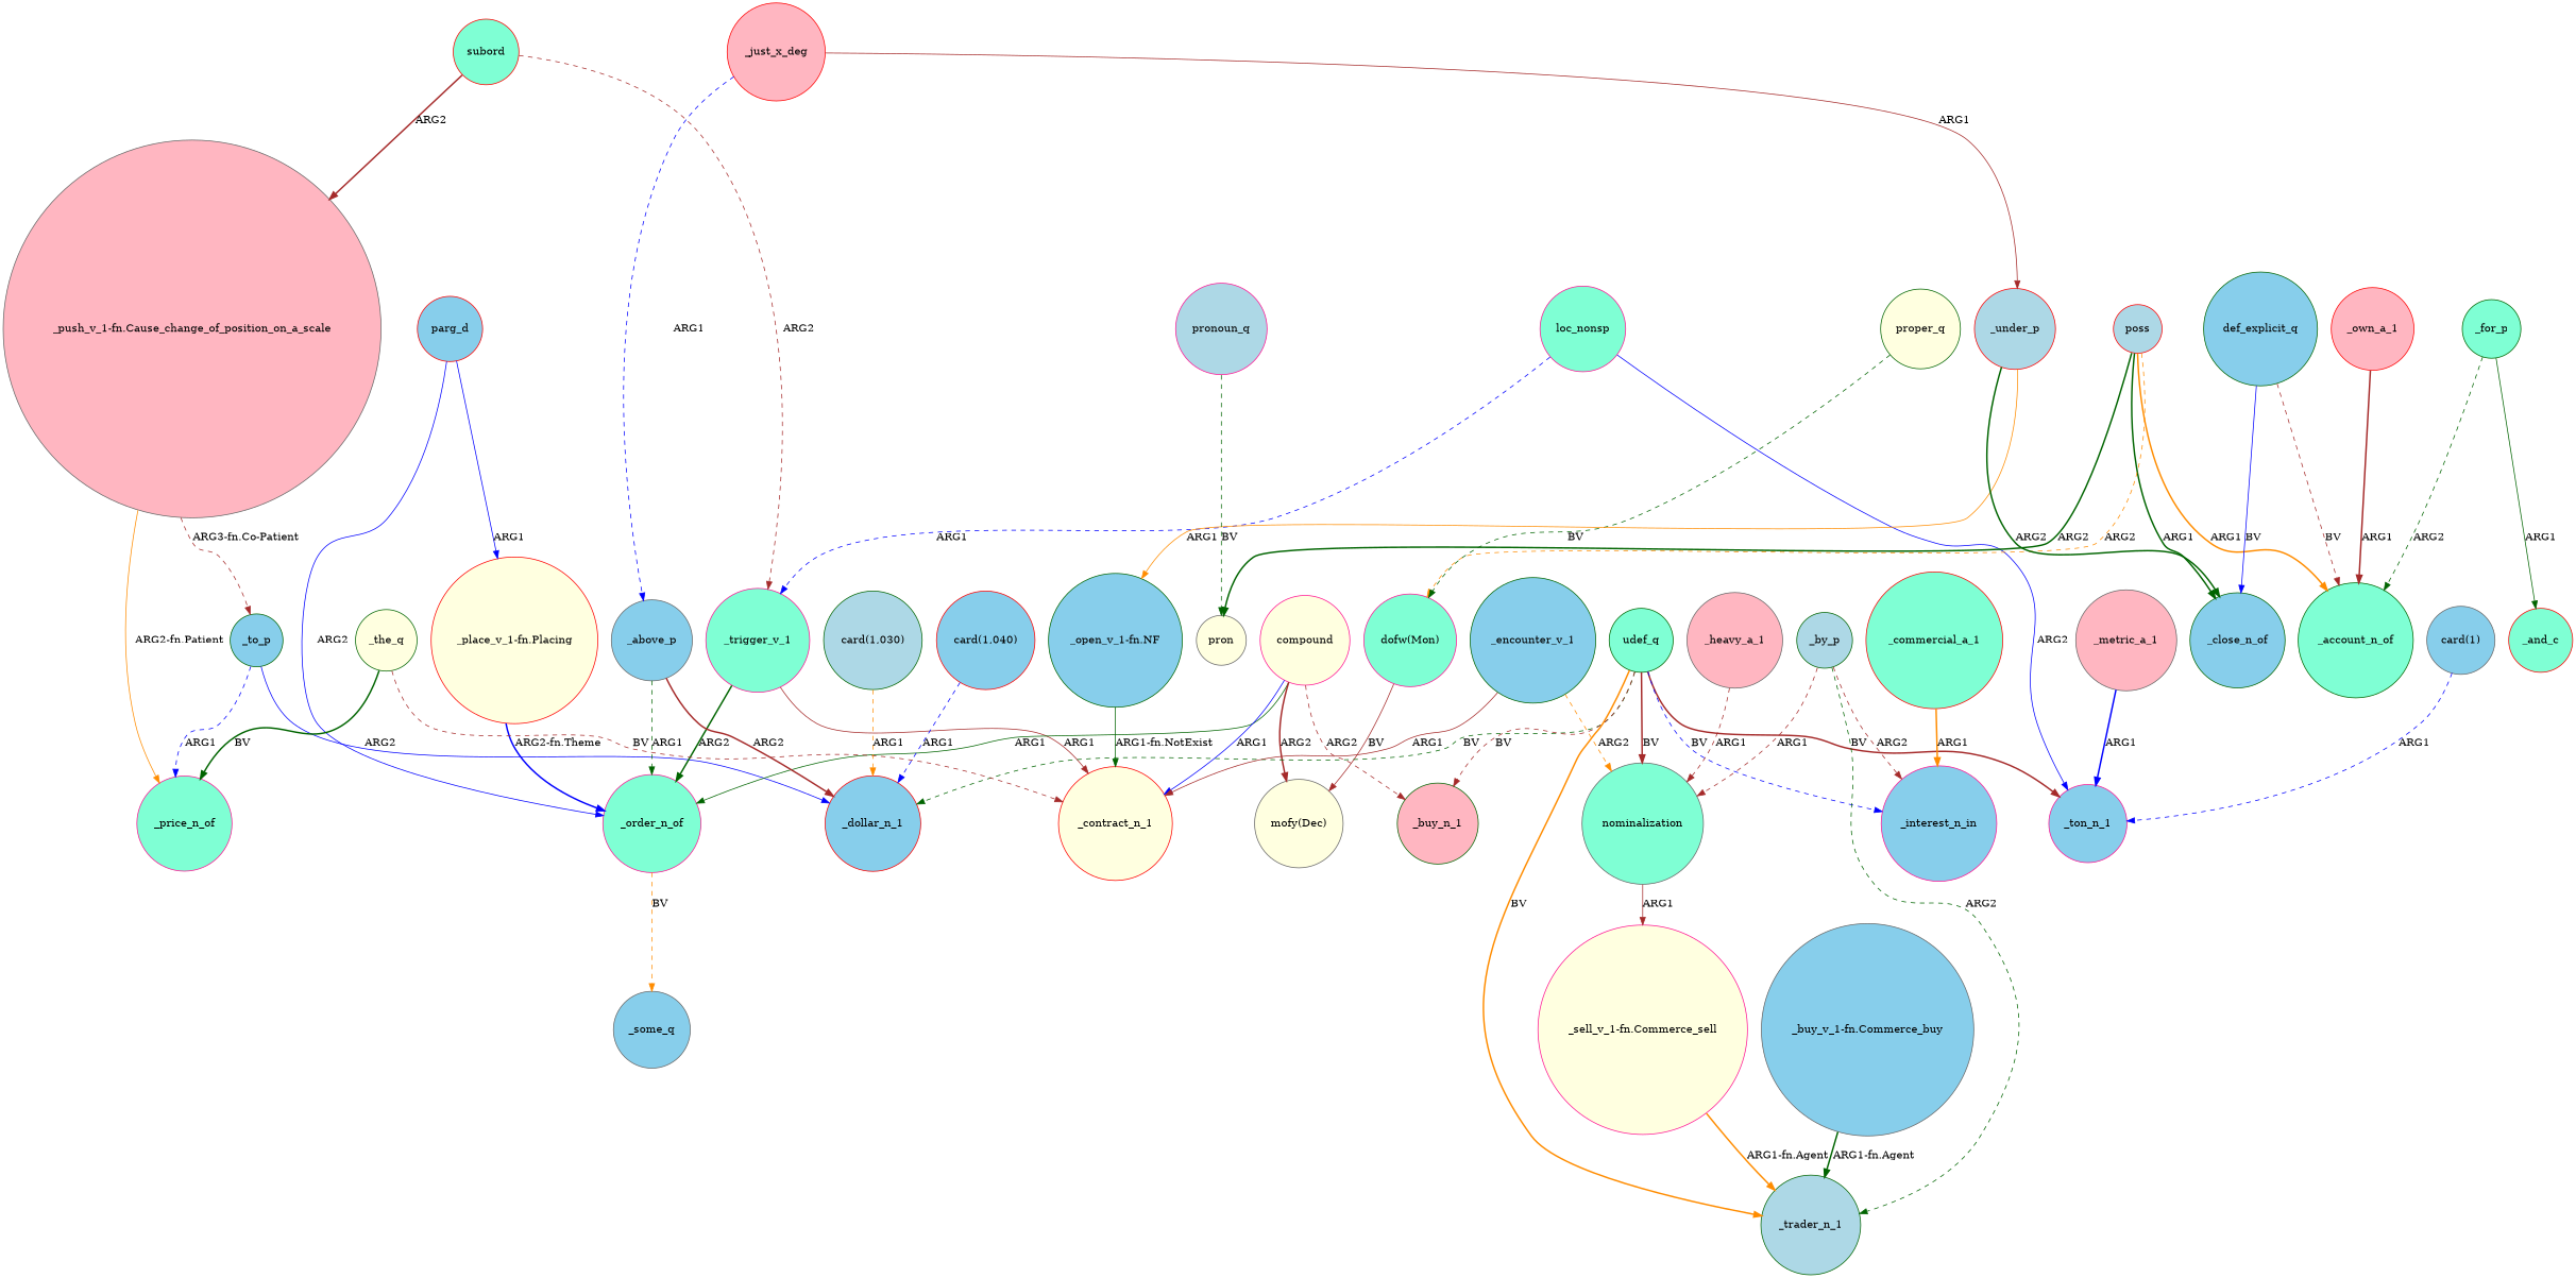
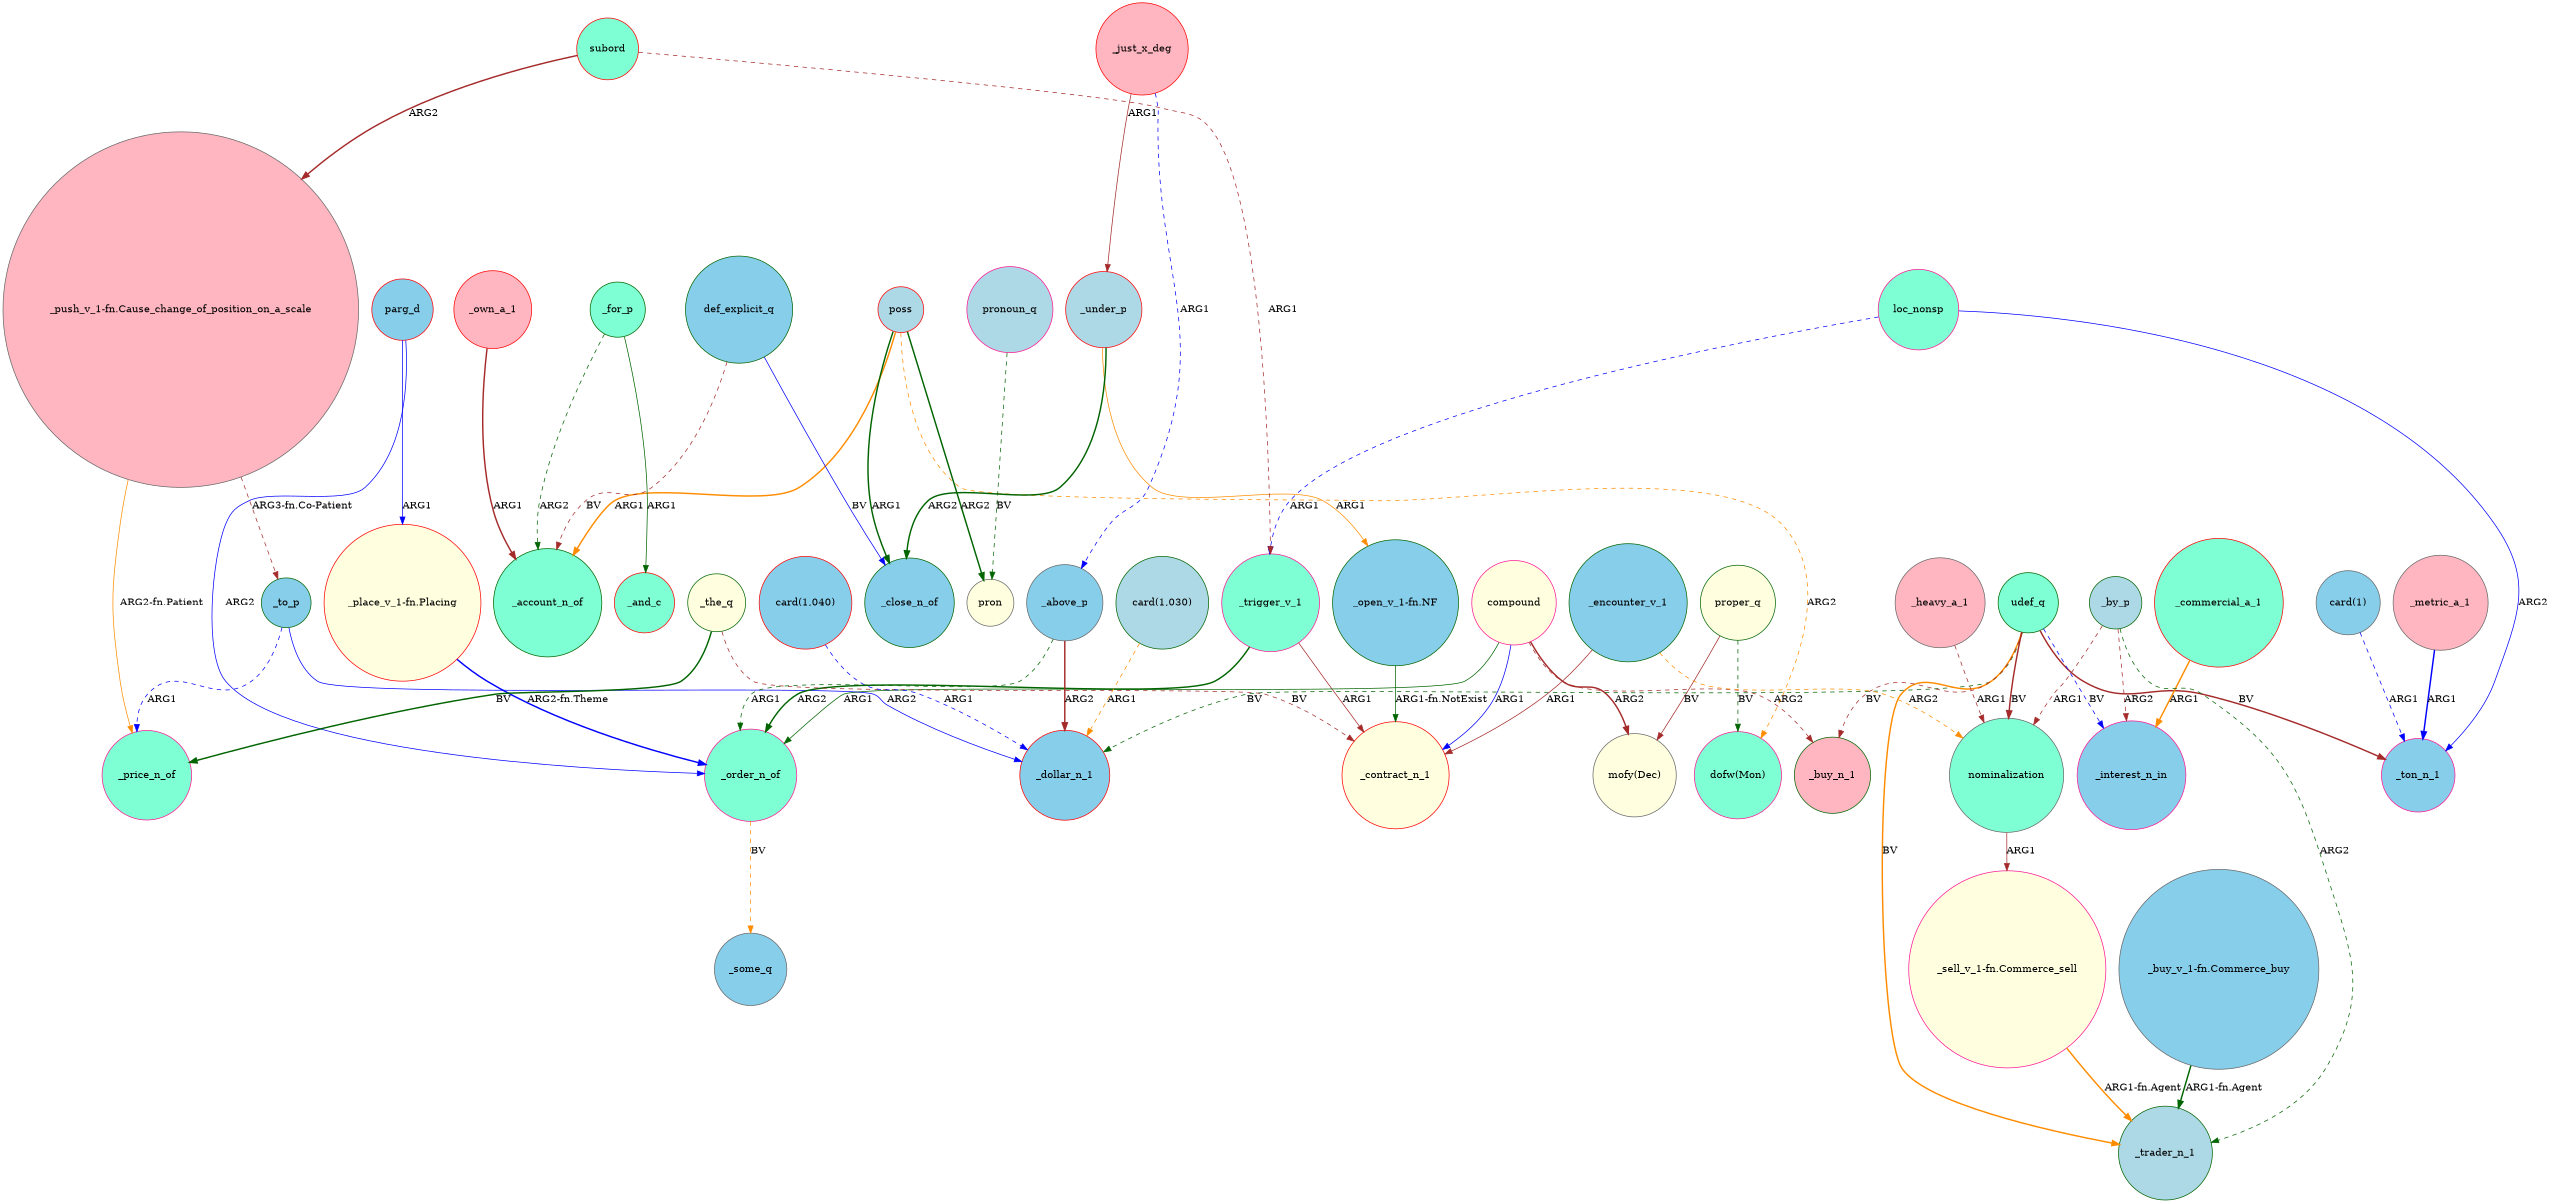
  digraph {
    node [color=darkgreen fillcolor=skyblue shape=circle style=filled]
    edge [color=brown style=dashed]
    _own_a_1 [color=red fillcolor=lightpink]
    _account_n_of [fillcolor=aquamarine]
    parg_d [color=red]
    "_place_v_1-fn.Placing" [color=red fillcolor=lightyellow]
    _order_n_of [color=deeppink fillcolor=aquamarine]
    _some_q [color=gray40]
    _dollar_n_1 [color=red]
    _to_p
    _price_n_of [color=deeppink fillcolor=aquamarine]
    _contract_n_1 [color=red fillcolor=lightyellow]
    "_open_v_1-fn.NF"
    "_buy_v_1-fn.Commerce_buy" [color=gray40]
    _trader_n_1 [fillcolor=lightblue]
    loc_nonsp [color=deeppink fillcolor=aquamarine]
    _ton_n_1 [color=deeppink]
    _trigger_v_1 [color=deeppink fillcolor=aquamarine]
    compound [color=deeppink fillcolor=lightyellow]
    _buy_n_1 [fillcolor=lightpink]
    "mofy(Dec)" [color=gray40 fillcolor=lightyellow]
    poss [color=red fillcolor=lightblue]
    _close_n_of
    pron [color=gray40 fillcolor=lightyellow]
    "dofw(Mon)" [color=deeppink fillcolor=aquamarine]
    _for_p [fillcolor=aquamarine]
    _and_c [color=red fillcolor=aquamarine]
    udef_q [fillcolor=aquamarine]
    nominalization [color=gray40 fillcolor=aquamarine]
    _interest_n_in [color=deeppink]
    "_sell_v_1-fn.Commerce_sell" [color=deeppink fillcolor=lightyellow]
    proper_q [fillcolor=lightyellow]
    _under_p [color=red fillcolor=lightblue]
    _encounter_v_1
    _commercial_a_1 [color=red fillcolor=aquamarine]
    "card(1)" [color=gray40]
    _the_q [fillcolor=lightyellow]
    "_push_v_1-fn.Cause_change_of_position_on_a_scale" [color=gray40 fillcolor=lightpink]
    "card(1,040)" [color=red]
    def_explicit_q
    "card(1,030)" [fillcolor=lightblue]
    _heavy_a_1 [color=gray40 fillcolor=lightpink]
    _by_p [fillcolor=lightblue]
    pronoun_q [color=deeppink fillcolor=lightblue]
    _just_x_deg [color=red fillcolor=lightpink]
    _above_p [color=gray40]
    _metric_a_1 [color=gray40 fillcolor=lightpink]
    subord [color=red fillcolor=aquamarine]
    _own_a_1 -> _account_n_of [label=ARG1 style=bold]
    parg_d -> "_place_v_1-fn.Placing" [color=blue label=ARG1 style=solid]
    parg_d -> _order_n_of [color=blue label=ARG2 style=solid]
    "_place_v_1-fn.Placing" -> _order_n_of [color=blue label="ARG2-fn.Theme" style=bold]
    _order_n_of -> _some_q [color=darkorange label=BV]
    _to_p -> _dollar_n_1 [color=blue label=ARG2 style=solid]
    _to_p -> _price_n_of [color=blue label=ARG1]
    "_open_v_1-fn.NF" -> _contract_n_1 [color=darkgreen label="ARG1-fn.NotExist" style=solid]
    "_buy_v_1-fn.Commerce_buy" -> _trader_n_1 [color=darkgreen label="ARG1-fn.Agent" style=bold]
    loc_nonsp -> _ton_n_1 [color=blue label=ARG2 style=solid]
    loc_nonsp -> _trigger_v_1 [color=blue label=ARG1]
    _trigger_v_1 -> _order_n_of [color=darkgreen label=ARG2 style=bold]
    _trigger_v_1 -> _contract_n_1 [label=ARG1 style=solid]
    compound -> _order_n_of [color=darkgreen label=ARG1 style=solid]
    compound -> _contract_n_1 [color=blue label=ARG1 style=solid]
    compound -> _buy_n_1 [label=ARG2]
    compound -> "mofy(Dec)" [label=ARG2 style=bold]
    poss -> _account_n_of [color=darkorange label=ARG1 style=bold]
    poss -> _close_n_of [color=darkgreen label=ARG1 style=bold]
    poss -> pron [color=darkgreen label=ARG2 style=bold]
    poss -> "dofw(Mon)" [color=darkorange label=ARG2]
    _for_p -> _account_n_of [color=darkgreen label=ARG2]
    _for_p -> _and_c [color=darkgreen label=ARG1 style=solid]
    udef_q -> _dollar_n_1 [color=darkgreen label=BV]
    udef_q -> _trader_n_1 [color=darkorange label=BV style=bold]
    udef_q -> _ton_n_1 [label=BV style=bold]
    udef_q -> _buy_n_1 [label=BV]
    udef_q -> nominalization [label=BV style=bold]
    udef_q -> _interest_n_in [color=blue label=BV]
    nominalization -> "_sell_v_1-fn.Commerce_sell" [label=ARG1 style=solid]
    "_sell_v_1-fn.Commerce_sell" -> _trader_n_1 [color=darkorange label="ARG1-fn.Agent" style=bold]
-   "dofw(Mon)" -> "mofy(Dec)" [label=BV style=solid]
+   proper_q -> "mofy(Dec)" [label=BV style=solid]
    proper_q -> "dofw(Mon)" [color=darkgreen label=BV]
    _under_p -> "_open_v_1-fn.NF" [color=darkorange label=ARG1 style=solid]
    _under_p -> _close_n_of [color=darkgreen label=ARG2 style=bold]
    _encounter_v_1 -> _contract_n_1 [label=ARG1 style=solid]
    _encounter_v_1 -> nominalization [color=darkorange label=ARG2]
    _commercial_a_1 -> _interest_n_in [color=darkorange label=ARG1 style=bold]
    "card(1)" -> _ton_n_1 [color=blue label=ARG1]
    _the_q -> _price_n_of [color=darkgreen label=BV style=bold]
    _the_q -> _contract_n_1 [label=BV]
    "_push_v_1-fn.Cause_change_of_position_on_a_scale" -> _to_p [label="ARG3-fn.Co-Patient"]
    "_push_v_1-fn.Cause_change_of_position_on_a_scale" -> _price_n_of [color=darkorange label="ARG2-fn.Patient" style=solid]
    "card(1,040)" -> _dollar_n_1 [color=blue label=ARG1]
    def_explicit_q -> _account_n_of [label=BV]
    def_explicit_q -> _close_n_of [color=blue label=BV style=solid]
    "card(1,030)" -> _dollar_n_1 [color=darkorange label=ARG1]
    _heavy_a_1 -> nominalization [label=ARG1]
    _by_p -> _trader_n_1 [color=darkgreen label=ARG2]
    _by_p -> nominalization [label=ARG1]
    _by_p -> _interest_n_in [label=ARG2]
    pronoun_q -> pron [color=darkgreen label=BV]
    _just_x_deg -> _under_p [label=ARG1 style=solid]
    _just_x_deg -> _above_p [color=blue label=ARG1]
    _above_p -> _order_n_of [color=darkgreen label=ARG1]
    _above_p -> _dollar_n_1 [label=ARG2 style=bold]
    _metric_a_1 -> _ton_n_1 [color=blue label=ARG1 style=bold]
-   subord -> _trigger_v_1 [label=ARG2]
+   subord -> _trigger_v_1 [label=ARG1]
    subord -> "_push_v_1-fn.Cause_change_of_position_on_a_scale" [label=ARG2 style=bold]
  }
